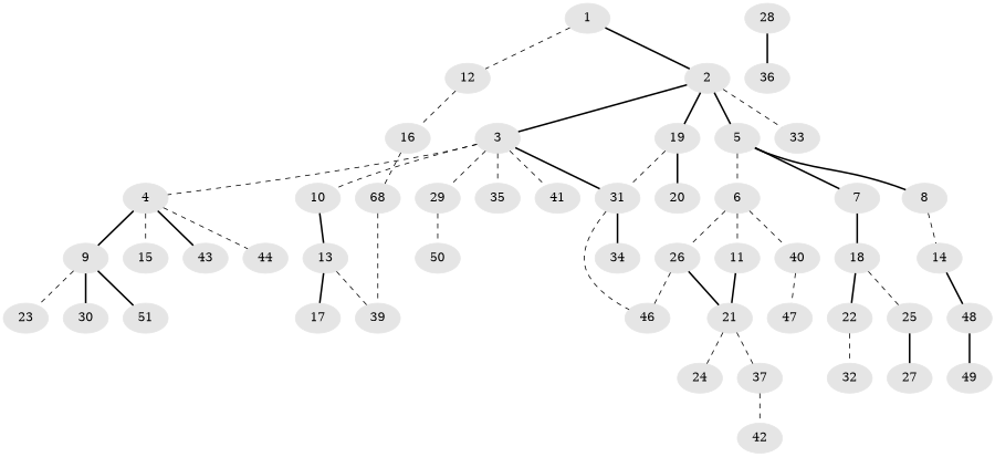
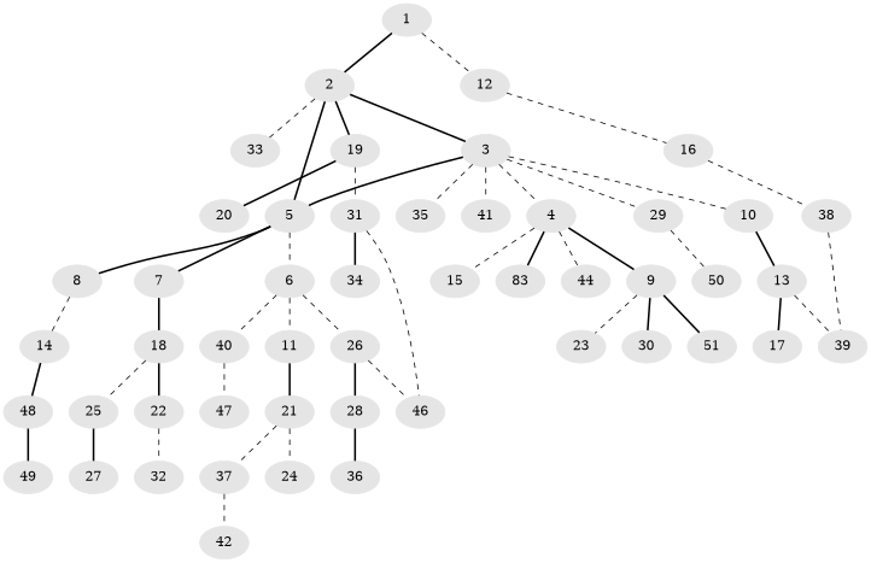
  graph {
    node [color=gray90 style=filled]
    edge [style=dashed weight=1.0]
    1
    2
    12
    3
    5
    19
    33
    16
    4
    10
    29
    35
    41
    6
    7
    8
    20
    31
    9
    15
-   43
+   43 [label=83]
    44
    13
    50
    23
    30
    51
    11
    26
    40
    18
    14
    21
    28
    46
    47
    22
    25
    48
    17
    39
    24
    37
-   38 [label=68]
+   38
    49
    32
    27
    34
    42
    36
    1 -- 2 [style=bold]
    1 -- 12
    2 -- 3 [style=bold]
    2 -- 5 [style=bold]
    2 -- 19 [style=bold]
    2 -- 33 [weight=2.0]
    12 -- 16
-   3 -- 31 [style=bold]
+   3 -- 5 [style=bold]
    3 -- 4
    3 -- 10
    3 -- 29
    3 -- 35
    3 -- 41
    5 -- 6
    5 -- 7 [style=bold]
    5 -- 8 [style=bold]
    19 -- 20 [style=bold]
    19 -- 31
    16 -- 38
    4 -- 9 [style=bold]
    4 -- 15 [weight=3.0]
    4 -- 43 [style=bold]
    4 -- 44
    10 -- 13 [style=bold]
    29 -- 50
    6 -- 11
    6 -- 26
    6 -- 40
    7 -- 18 [style=bold weight=2.0]
    8 -- 14
    31 -- 46
    31 -- 34 [style=bold]
    9 -- 23
    9 -- 30 [style=bold]
    9 -- 51 [style=bold]
    13 -- 17 [style=bold]
    13 -- 39
    11 -- 21 [style=bold]
-   26 -- 21 [style=bold]
+   26 -- 28 [style=bold]
    26 -- 46
    40 -- 47
    18 -- 22 [style=bold]
    18 -- 25
    14 -- 48 [style=bold]
    21 -- 24
    21 -- 37
    28 -- 36 [style=bold]
    22 -- 32
    25 -- 27 [style=bold weight=3.0]
    48 -- 49 [style=bold]
    37 -- 42
    38 -- 39
  }
